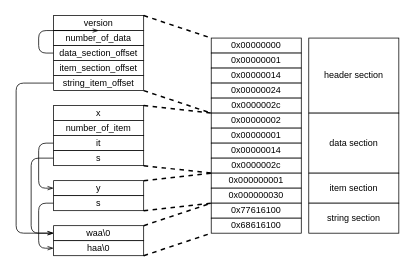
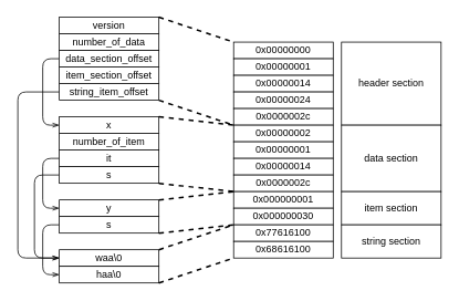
  <mxCell id="0" />
  <mxCell id="1" parent="0" />
  <mxCell id="2" style="edgeStyle=orthogonalEdgeStyle;rounded=1;orthogonalLoop=1;jettySize=auto;html=1;exitX=0;exitY=0.5;exitDx=0;exitDy=0;entryX=0;entryY=0.5;entryDx=0;entryDy=0;endArrow=openThin;endFill=0;" edge="1" parent="1" source="3" target="22"><mxGeometry relative="1" as="geometry"><Array as="points"><mxPoint x="20.96" y="110" /><mxPoint x="20.96" y="310" /></Array></mxGeometry></mxCell>
  <mxCell id="3" value="&lt;div&gt;string_item_offset&lt;/div&gt;" style="rounded=0;whiteSpace=wrap;html=1;align=center;verticalAlign=middle;" vertex="1" parent="1"><mxGeometry x="70.96" y="100" width="120" height="20" as="geometry" /></mxCell>
  <mxCell id="4" value="&lt;div&gt;number_of_data&lt;/div&gt;" style="rounded=0;whiteSpace=wrap;html=1;align=center;verticalAlign=middle;" vertex="1" parent="1"><mxGeometry x="70.96" y="40" width="120" height="20" as="geometry" /></mxCell>
  <mxCell id="5" value="&lt;div&gt;item_section_offset&lt;/div&gt;" style="rounded=0;whiteSpace=wrap;html=1;align=center;verticalAlign=middle;" vertex="1" parent="1"><mxGeometry x="70.96" y="80" width="120" height="20" as="geometry" /></mxCell>
  <mxCell id="6" value="&lt;div&gt;version&lt;/div&gt;" style="rounded=0;whiteSpace=wrap;html=1;align=center;verticalAlign=middle;" vertex="1" parent="1"><mxGeometry x="70.96" y="20" width="120" height="20" as="geometry" /></mxCell>
  <mxCell id="7" style="edgeStyle=orthogonalEdgeStyle;rounded=1;orthogonalLoop=1;jettySize=auto;html=1;exitX=0;exitY=0.5;exitDx=0;exitDy=0;entryX=0;entryY=0.5;entryDx=0;entryDy=0;endArrow=openThin;endFill=0;" edge="1" parent="1" source="8" target="13"><mxGeometry relative="1" as="geometry" /></mxCell>
  <mxCell id="8" value="it" style="rounded=0;whiteSpace=wrap;html=1;align=center;verticalAlign=middle;" vertex="1" parent="1"><mxGeometry x="70.96" y="180" width="120" height="20" as="geometry" /></mxCell>
  <mxCell id="9" value="number_of_item" style="rounded=0;whiteSpace=wrap;html=1;align=center;verticalAlign=middle;" vertex="1" parent="1"><mxGeometry x="70.96" y="160" width="120" height="20" as="geometry" /></mxCell>
  <mxCell id="10" value="&lt;div&gt;x&lt;/div&gt;" style="rounded=0;whiteSpace=wrap;html=1;align=center;verticalAlign=middle;" vertex="1" parent="1"><mxGeometry x="70.96" y="140" width="120" height="20" as="geometry" /></mxCell>
  <mxCell id="11" style="edgeStyle=orthogonalEdgeStyle;rounded=1;orthogonalLoop=1;jettySize=auto;html=1;exitX=0;exitY=0.5;exitDx=0;exitDy=0;entryX=0;entryY=0.5;entryDx=0;entryDy=0;endArrow=openThin;endFill=0;" edge="1" parent="1" source="12" target="22"><mxGeometry relative="1" as="geometry"><Array as="points"><mxPoint x="40.96" y="210" /><mxPoint x="40.96" y="310" /></Array></mxGeometry></mxCell>
  <mxCell id="12" value="s " style="rounded=0;whiteSpace=wrap;html=1;align=center;verticalAlign=middle;" vertex="1" parent="1"><mxGeometry x="70.96" y="200" width="120" height="20" as="geometry" /></mxCell>
  <mxCell id="13" value="y" style="rounded=0;whiteSpace=wrap;html=1;align=center;verticalAlign=middle;" vertex="1" parent="1"><mxGeometry x="70.96" y="240" width="120" height="20" as="geometry" /></mxCell>
  <mxCell id="14" style="edgeStyle=orthogonalEdgeStyle;rounded=1;orthogonalLoop=1;jettySize=auto;html=1;exitX=0;exitY=0.5;exitDx=0;exitDy=0;entryX=0;entryY=0.5;entryDx=0;entryDy=0;endArrow=openThin;endFill=0;" edge="1" parent="1" source="15" target="31"><mxGeometry relative="1" as="geometry"><Array as="points"><mxPoint x="50.96" y="270" /><mxPoint x="50.96" y="330" /></Array></mxGeometry></mxCell>
  <mxCell id="15" value="s" style="rounded=0;whiteSpace=wrap;html=1;align=center;verticalAlign=middle;" vertex="1" parent="1"><mxGeometry x="70.96" y="260" width="120" height="20" as="geometry" /></mxCell>
  <mxCell id="16" value="0x00000000" style="rounded=0;whiteSpace=wrap;html=1;align=center;verticalAlign=middle;fillColor=default;" vertex="1" parent="1"><mxGeometry x="280.96" y="50" width="120" height="20" as="geometry" /></mxCell>
  <mxCell id="17" value="0x00000001" style="rounded=0;whiteSpace=wrap;html=1;align=center;verticalAlign=middle;fillColor=default;" vertex="1" parent="1"><mxGeometry x="280.96" y="70" width="120" height="20" as="geometry" /></mxCell>
  <mxCell id="18" value="0x00000014" style="rounded=0;whiteSpace=wrap;html=1;align=center;verticalAlign=middle;fillColor=default;" vertex="1" parent="1"><mxGeometry x="280.96" y="90" width="120" height="20" as="geometry" /></mxCell>
  <mxCell id="19" value="0x00000024" style="rounded=0;whiteSpace=wrap;html=1;align=center;verticalAlign=middle;fillColor=default;" vertex="1" parent="1"><mxGeometry x="280.96" y="110" width="120" height="20" as="geometry" /></mxCell>
  <mxCell id="20" value="0x0000002c" style="rounded=0;whiteSpace=wrap;html=1;align=center;verticalAlign=middle;fillColor=default;" vertex="1" parent="1"><mxGeometry x="280.96" y="130" width="120" height="20" as="geometry" /></mxCell>
  <mxCell id="21" value="0x00000002" style="rounded=0;whiteSpace=wrap;html=1;align=center;verticalAlign=middle;" vertex="1" parent="1"><mxGeometry x="280.96" y="150" width="120" height="20" as="geometry" /></mxCell>
  <mxCell id="22" value="waa\0" style="rounded=0;whiteSpace=wrap;html=1;align=center;verticalAlign=middle;" vertex="1" parent="1"><mxGeometry x="70.96" y="300" width="120" height="20" as="geometry" /></mxCell>
- <mxCell id="23" style="edgeStyle=orthogonalEdgeStyle;rounded=1;orthogonalLoop=1;jettySize=auto;html=1;exitX=0;exitY=0.5;exitDx=0;exitDy=0;endArrow=openThin;endFill=0;" edge="1" parent="1" source="24" target="4"><mxGeometry relative="1" as="geometry" /></mxCell>
+ <mxCell id="23" style="edgeStyle=orthogonalEdgeStyle;rounded=1;orthogonalLoop=1;jettySize=auto;html=1;exitX=0;exitY=0.5;exitDx=0;exitDy=0;entryX=0;entryY=0.5;entryDx=0;entryDy=0;endArrow=openThin;endFill=0;" edge="1" parent="1" source="24" target="10"><mxGeometry relative="1" as="geometry" /></mxCell>
  <mxCell id="24" value="&lt;div&gt;data_section_offset&lt;/div&gt;" style="rounded=0;whiteSpace=wrap;html=1;align=center;verticalAlign=middle;" vertex="1" parent="1"><mxGeometry x="70.96" y="60" width="120" height="20" as="geometry" /></mxCell>
  <mxCell id="25" value="0x00000001" style="rounded=0;whiteSpace=wrap;html=1;align=center;verticalAlign=middle;" vertex="1" parent="1"><mxGeometry x="280.96" y="170" width="120" height="20" as="geometry" /></mxCell>
  <mxCell id="26" value="0x00000014" style="rounded=0;whiteSpace=wrap;html=1;align=center;verticalAlign=middle;" vertex="1" parent="1"><mxGeometry x="280.96" y="190" width="120" height="20" as="geometry" /></mxCell>
  <mxCell id="27" value="0x0000002c" style="rounded=0;whiteSpace=wrap;html=1;align=center;verticalAlign=middle;" vertex="1" parent="1"><mxGeometry x="280.96" y="210" width="120" height="20" as="geometry" /></mxCell>
  <mxCell id="28" value="0x000000001" style="rounded=0;whiteSpace=wrap;html=1;align=center;verticalAlign=middle;" vertex="1" parent="1"><mxGeometry x="280.96" y="230" width="120" height="20" as="geometry" /></mxCell>
  <mxCell id="29" value="0x000000030" style="rounded=0;whiteSpace=wrap;html=1;align=center;verticalAlign=middle;" vertex="1" parent="1"><mxGeometry x="280.96" y="250" width="120" height="20" as="geometry" /></mxCell>
  <mxCell id="30" value="0x77616100" style="rounded=0;whiteSpace=wrap;html=1;align=center;verticalAlign=middle;" vertex="1" parent="1"><mxGeometry x="280.96" y="270" width="120" height="20" as="geometry" /></mxCell>
  <mxCell id="31" value="haa\0" style="rounded=0;whiteSpace=wrap;html=1;align=center;verticalAlign=middle;" vertex="1" parent="1"><mxGeometry x="70.96" y="320" width="120" height="20" as="geometry" /></mxCell>
  <mxCell id="32" value="0x68616100" style="rounded=0;whiteSpace=wrap;html=1;align=center;verticalAlign=middle;" vertex="1" parent="1"><mxGeometry x="280.96" y="290" width="120" height="20" as="geometry" /></mxCell>
  <mxCell id="33" value="" style="endArrow=none;dashed=1;html=1;strokeWidth=2;rounded=0;entryX=0;entryY=0;entryDx=0;entryDy=0;exitX=1;exitY=0;exitDx=0;exitDy=0;" edge="1" parent="1" source="6" target="16"><mxGeometry width="50" height="50" relative="1" as="geometry"><mxPoint x="240.96" y="190" as="sourcePoint" /><mxPoint x="290.96" y="140" as="targetPoint" /></mxGeometry></mxCell>
  <mxCell id="34" value="" style="endArrow=none;dashed=1;html=1;strokeWidth=2;rounded=0;entryX=0;entryY=1;entryDx=0;entryDy=0;exitX=1;exitY=1;exitDx=0;exitDy=0;" edge="1" parent="1" source="3" target="20"><mxGeometry width="50" height="50" relative="1" as="geometry"><mxPoint x="200.96" y="50" as="sourcePoint" /><mxPoint x="290.96" y="60" as="targetPoint" /></mxGeometry></mxCell>
  <mxCell id="35" value="" style="endArrow=none;dashed=1;html=1;strokeWidth=2;rounded=0;exitX=1;exitY=0;exitDx=0;exitDy=0;" edge="1" parent="1" source="10"><mxGeometry width="50" height="50" relative="1" as="geometry"><mxPoint x="200.96" y="130" as="sourcePoint" /><mxPoint x="280.96" y="150" as="targetPoint" /></mxGeometry></mxCell>
  <mxCell id="36" value="" style="endArrow=none;dashed=1;html=1;strokeWidth=2;rounded=0;entryX=0;entryY=1;entryDx=0;entryDy=0;exitX=1;exitY=1;exitDx=0;exitDy=0;" edge="1" parent="1" source="12" target="27"><mxGeometry width="50" height="50" relative="1" as="geometry"><mxPoint x="200.96" y="150" as="sourcePoint" /><mxPoint x="290.96" y="164" as="targetPoint" /></mxGeometry></mxCell>
  <mxCell id="37" value="" style="endArrow=none;dashed=1;html=1;strokeWidth=2;rounded=0;entryX=0;entryY=1;entryDx=0;entryDy=0;exitX=1;exitY=0;exitDx=0;exitDy=0;" edge="1" parent="1" source="13" target="27"><mxGeometry width="50" height="50" relative="1" as="geometry"><mxPoint x="210.96" y="160" as="sourcePoint" /><mxPoint x="300.96" y="174" as="targetPoint" /></mxGeometry></mxCell>
  <mxCell id="38" value="" style="endArrow=none;dashed=1;html=1;strokeWidth=2;rounded=0;entryX=0;entryY=0;entryDx=0;entryDy=0;exitX=1;exitY=1;exitDx=0;exitDy=0;" edge="1" parent="1" source="15" target="30"><mxGeometry width="50" height="50" relative="1" as="geometry"><mxPoint x="220.96" y="170" as="sourcePoint" /><mxPoint x="310.96" y="184" as="targetPoint" /></mxGeometry></mxCell>
  <mxCell id="39" value="" style="endArrow=none;dashed=1;html=1;strokeWidth=2;rounded=0;entryX=0;entryY=0;entryDx=0;entryDy=0;exitX=1;exitY=0;exitDx=0;exitDy=0;" edge="1" parent="1" source="22" target="30"><mxGeometry width="50" height="50" relative="1" as="geometry"><mxPoint x="230.96" y="180" as="sourcePoint" /><mxPoint x="320.96" y="194" as="targetPoint" /></mxGeometry></mxCell>
  <mxCell id="40" value="" style="endArrow=none;dashed=1;html=1;strokeWidth=2;rounded=0;entryX=0;entryY=1;entryDx=0;entryDy=0;exitX=1;exitY=1;exitDx=0;exitDy=0;" edge="1" parent="1" source="31" target="32"><mxGeometry width="50" height="50" relative="1" as="geometry"><mxPoint x="240.96" y="190" as="sourcePoint" /><mxPoint x="330.96" y="204" as="targetPoint" /></mxGeometry></mxCell>
  <mxCell id="41" value="header section" style="rounded=0;whiteSpace=wrap;html=1;" vertex="1" parent="1"><mxGeometry x="410.96" y="50" width="120" height="100" as="geometry" /></mxCell>
  <mxCell id="42" value="data section" style="rounded=0;whiteSpace=wrap;html=1;" vertex="1" parent="1"><mxGeometry x="410.96" y="150" width="120" height="80" as="geometry" /></mxCell>
  <mxCell id="43" value="item section" style="rounded=0;whiteSpace=wrap;html=1;" vertex="1" parent="1"><mxGeometry x="410.96" y="230" width="120" height="40" as="geometry" /></mxCell>
  <mxCell id="44" value="string section" style="rounded=0;whiteSpace=wrap;html=1;" vertex="1" parent="1"><mxGeometry x="410.96" y="270" width="120" height="40" as="geometry" /></mxCell>
